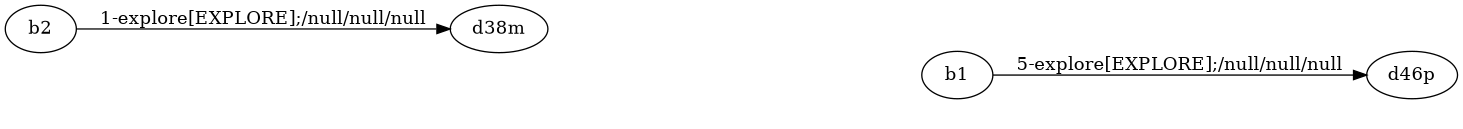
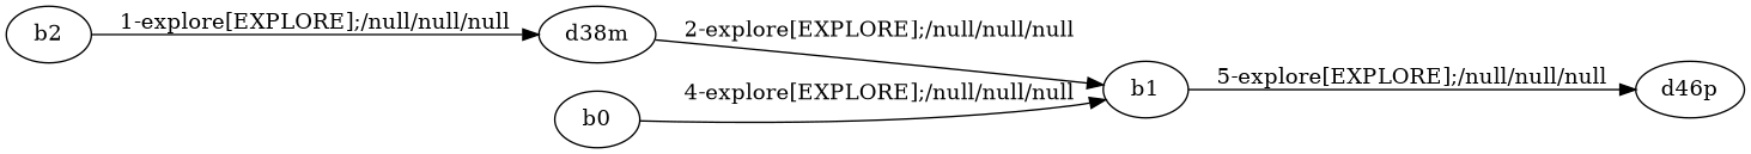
  digraph {
    rankdir=LR
    b2
    d38m
    b1
    n4 [label=d46p]
+   b0
    b2 -> d38m [label="1-explore[EXPLORE];/null/null/null"]
+   d38m -> b1 [label="2-explore[EXPLORE];/null/null/null"]
    b1 -> n4 [label="5-explore[EXPLORE];/null/null/null"]
+   b0 -> b1 [label="4-explore[EXPLORE];/null/null/null"]
  }
